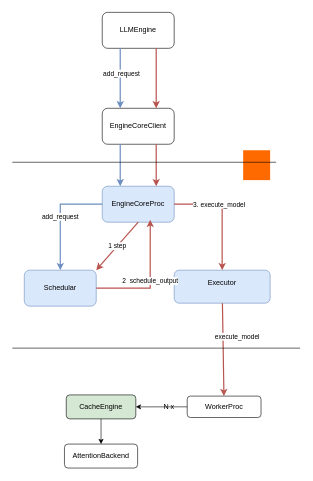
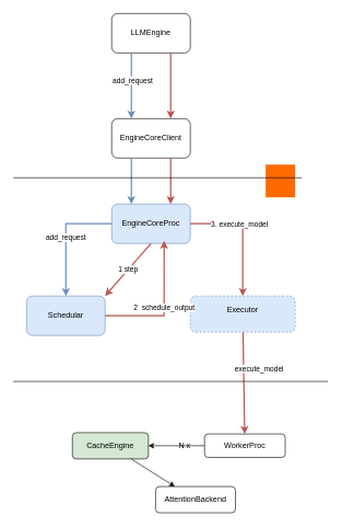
  <mxCell id="0" />
  <mxCell id="1" parent="0" />
  <mxCell id="2" value="LLMEngine" style="rounded=1;whiteSpace=wrap;html=1;" vertex="1" parent="1"><mxGeometry x="170" y="20" width="120" height="60" as="geometry" /></mxCell>
  <mxCell id="3" value="EngineCoreClient" style="rounded=1;whiteSpace=wrap;html=1;" vertex="1" parent="1"><mxGeometry x="170" y="180" width="120" height="60" as="geometry" /></mxCell>
  <mxCell id="4" value="EngineCoreProc" style="rounded=1;whiteSpace=wrap;html=1;fillColor=#dae8fc;strokeColor=#6c8ebf;" vertex="1" parent="1"><mxGeometry x="170" y="310" width="120" height="60" as="geometry" /></mxCell>
- <mxCell id="5" value="Executor&lt;div&gt;&lt;br/&gt;&lt;/div&gt;" style="rounded=1;whiteSpace=wrap;html=1;fillColor=#dae8fc;strokeColor=#6c8ebf;" vertex="1" parent="1"><mxGeometry x="290" y="450" width="160" height="55" as="geometry" /></mxCell>
+ <mxCell id="5" value="Executor&lt;div&gt;&lt;br/&gt;&lt;/div&gt;" style="rounded=1;whiteSpace=wrap;html=1;fillColor=#dae8fc;strokeColor=#6c8ebf;dashed=1;" vertex="1" parent="1"><mxGeometry x="290" y="450" width="160" height="55" as="geometry" /></mxCell>
  <mxCell id="6" value="Schedular" style="rounded=1;whiteSpace=wrap;html=1;fillColor=#dae8fc;strokeColor=#6c8ebf;" vertex="1" parent="1"><mxGeometry x="40" y="450" width="120" height="60" as="geometry" /></mxCell>
  <mxCell id="7" value="" style="endArrow=classic;html=1;rounded=0;strokeWidth=2;fillColor=#f8cecc;strokeColor=#b85450;" edge="1" parent="1" source="4" target="5"><mxGeometry width="50" height="50" relative="1" as="geometry"><mxPoint x="260" y="330" as="sourcePoint" /><mxPoint x="310" y="280" as="targetPoint" /><Array as="points"><mxPoint x="370" y="340" /></Array></mxGeometry></mxCell>
  <mxCell id="8" value="3. execute_model" style="edgeLabel;html=1;align=center;verticalAlign=middle;resizable=0;points=[];" vertex="1" connectable="0" parent="7"><mxGeometry x="-0.226" relative="1" as="geometry"><mxPoint as="offset" /></mxGeometry></mxCell>
  <mxCell id="9" value="" style="ellipse;whiteSpace=wrap;html=1;align=center;aspect=fixed;fillColor=none;strokeColor=none;resizable=0;perimeter=centerPerimeter;rotatable=0;allowArrows=0;points=[];outlineConnect=1;" vertex="1" parent="1"><mxGeometry x="280" y="190" width="10" height="10" as="geometry" /></mxCell>
  <mxCell id="10" value="" style="endArrow=classic;html=1;rounded=0;fillColor=#dae8fc;strokeColor=#6c8ebf;strokeWidth=2;" edge="1" parent="1"><mxGeometry width="50" height="50" relative="1" as="geometry"><mxPoint x="200" y="240" as="sourcePoint" /><mxPoint x="200" y="310" as="targetPoint" /></mxGeometry></mxCell>
  <mxCell id="11" value="" style="endArrow=classic;html=1;rounded=0;strokeWidth=2;fillColor=#f8cecc;strokeColor=#b85450;" edge="1" parent="1" source="5" target="23"><mxGeometry width="50" height="50" relative="1" as="geometry"><mxPoint x="590" y="400" as="sourcePoint" /><mxPoint x="640" y="350" as="targetPoint" /></mxGeometry></mxCell>
  <mxCell id="12" value="execute_model" style="edgeLabel;html=1;align=center;verticalAlign=middle;resizable=0;points=[];" vertex="1" connectable="0" parent="11"><mxGeometry x="-0.306" y="2" relative="1" as="geometry"><mxPoint x="21" y="2" as="offset" /></mxGeometry></mxCell>
  <mxCell id="13" value="2&amp;nbsp; schedule_output" style="endArrow=classic;html=1;rounded=0;fillColor=#f8cecc;strokeColor=#b85450;strokeWidth=2;entryX=0.667;entryY=0.933;entryDx=0;entryDy=0;entryPerimeter=0;exitX=1;exitY=0.5;exitDx=0;exitDy=0;" edge="1" parent="1" source="6" target="4"><mxGeometry x="-0.0" width="50" height="50" relative="1" as="geometry"><mxPoint x="210" y="490" as="sourcePoint" /><mxPoint x="260" y="440" as="targetPoint" /><Array as="points"><mxPoint x="250" y="480" /></Array><mxPoint as="offset" /></mxGeometry></mxCell>
  <mxCell id="14" value="add_request" style="endArrow=classic;html=1;rounded=0;fillColor=#dae8fc;strokeColor=#6c8ebf;strokeWidth=2;" edge="1" parent="1" source="4" target="6"><mxGeometry x="0.008" width="50" height="50" relative="1" as="geometry"><mxPoint x="212" y="380" as="sourcePoint" /><mxPoint x="138" y="460" as="targetPoint" /><Array as="points"><mxPoint y="340" x="100" /></Array><mxPoint as="offset" /></mxGeometry></mxCell>
  <mxCell id="15" value="" style="endArrow=classic;html=1;rounded=0;entryX=0.75;entryY=0;entryDx=0;entryDy=0;exitX=0.75;exitY=1;exitDx=0;exitDy=0;strokeWidth=2;fillColor=#f8cecc;strokeColor=#b85450;" edge="1" parent="1" source="2" target="3"><mxGeometry width="50" height="50" relative="1" as="geometry"><mxPoint x="250" y="90" as="sourcePoint" /><mxPoint x="250" y="180" as="targetPoint" /></mxGeometry></mxCell>
  <mxCell id="16" value="" style="endArrow=classic;html=1;rounded=0;fillColor=#dae8fc;strokeColor=#6c8ebf;strokeWidth=2;exitX=0.25;exitY=1;exitDx=0;exitDy=0;" edge="1" parent="1" source="2"><mxGeometry width="50" height="50" relative="1" as="geometry"><mxPoint x="200" y="90" as="sourcePoint" /><mxPoint x="200" y="180" as="targetPoint" /></mxGeometry></mxCell>
  <mxCell id="17" value="add_request" style="edgeLabel;html=1;align=center;verticalAlign=middle;resizable=0;points=[];" vertex="1" connectable="0" parent="16"><mxGeometry x="-0.178" y="1" relative="1" as="geometry"><mxPoint as="offset" /></mxGeometry></mxCell>
  <mxCell id="18" value="" style="endArrow=classic;html=1;rounded=0;entryX=0.75;entryY=0;entryDx=0;entryDy=0;exitX=0.75;exitY=1;exitDx=0;exitDy=0;strokeWidth=2;fillColor=#f8cecc;strokeColor=#b85450;" edge="1" parent="1" source="3" target="4"><mxGeometry width="50" height="50" relative="1" as="geometry"><mxPoint x="270" y="90" as="sourcePoint" /><mxPoint x="270" y="190" as="targetPoint" /></mxGeometry></mxCell>
  <mxCell id="19" value="1 step" style="endArrow=classic;html=1;rounded=0;entryX=1;entryY=0;entryDx=0;entryDy=0;exitX=0.5;exitY=1;exitDx=0;exitDy=0;strokeWidth=2;fillColor=#f8cecc;strokeColor=#b85450;" edge="1" parent="1" source="4" target="6"><mxGeometry x="-0.001" width="50" height="50" relative="1" as="geometry"><mxPoint x="270" y="250" as="sourcePoint" /><mxPoint x="270" y="320" as="targetPoint" /><Array as="points"><mxPoint x="160" y="450" /></Array><mxPoint as="offset" /></mxGeometry></mxCell>
  <mxCell id="20" value="" style="points=[];aspect=fixed;html=1;align=center;shadow=0;dashed=0;fillColor=#FF6A00;strokeColor=none;shape=mxgraph.alibaba_cloud.mq_message_queue;" vertex="1" parent="1"><mxGeometry x="405" y="250" width="45" height="49.8" as="geometry" /></mxCell>
  <mxCell id="21" value="" style="endArrow=none;html=1;rounded=0;" edge="1" parent="1"><mxGeometry width="50" height="50" relative="1" as="geometry"><mxPoint x="20" y="270" as="sourcePoint" /><mxPoint x="460" y="270" as="targetPoint" /></mxGeometry></mxCell>
  <mxCell id="22" value="" style="endArrow=none;html=1;rounded=0;" edge="1" parent="1"><mxGeometry width="50" height="50" relative="1" as="geometry"><mxPoint x="20" y="580" as="sourcePoint" /><mxPoint x="500" y="580" as="targetPoint" /></mxGeometry></mxCell>
  <mxCell id="23" value="WorkerProc&lt;span style=&quot;background-color: transparent; color: light-dark(rgb(0, 0, 0), rgb(255, 255, 255));&quot;&gt;&lt;br&gt;&lt;/span&gt;" style="rounded=1;whiteSpace=wrap;html=1;" vertex="1" parent="1"><mxGeometry x="311.72" y="659.997" width="123.103" height="35.714" as="geometry" /></mxCell>
  <mxCell id="24" value="N x" style="text;html=1;align=center;verticalAlign=middle;whiteSpace=wrap;rounded=0;" vertex="1" parent="1"><mxGeometry x="260.004" y="667.14" width="43.448" height="21.429" as="geometry" /></mxCell>
  <mxCell id="25" value="CacheEngine" style="rounded=1;whiteSpace=wrap;html=1;fillColor=#d5e8d4;" vertex="1" parent="1"><mxGeometry x="110" y="658" width="116" height="40" as="geometry" /></mxCell>
- <mxCell id="26" value="AttentionBackend" style="rounded=1;whiteSpace=wrap;html=1;" vertex="1" parent="1"><mxGeometry x="107" y="740" width="122" height="40" as="geometry" /></mxCell>
+ <mxCell id="26" value="AttentionBackend" style="rounded=1;whiteSpace=wrap;html=1;" vertex="1" parent="1"><mxGeometry x="237" y="740" width="122" height="40" as="geometry" /></mxCell>
  <mxCell id="27" value="" style="endArrow=classic;html=1;rounded=0;" edge="1" parent="1" source="25" target="26"><mxGeometry width="50" height="50" relative="1" as="geometry"><mxPoint x="290" y="810" as="sourcePoint" /><mxPoint x="340" y="760" as="targetPoint" /></mxGeometry></mxCell>
  <mxCell id="28" value="" style="endArrow=classic;html=1;rounded=0;" edge="1" parent="1" source="23" target="25"><mxGeometry width="50" height="50" relative="1" as="geometry"><mxPoint x="250" y="660" as="sourcePoint" /><mxPoint x="300" y="610" as="targetPoint" /></mxGeometry></mxCell>
